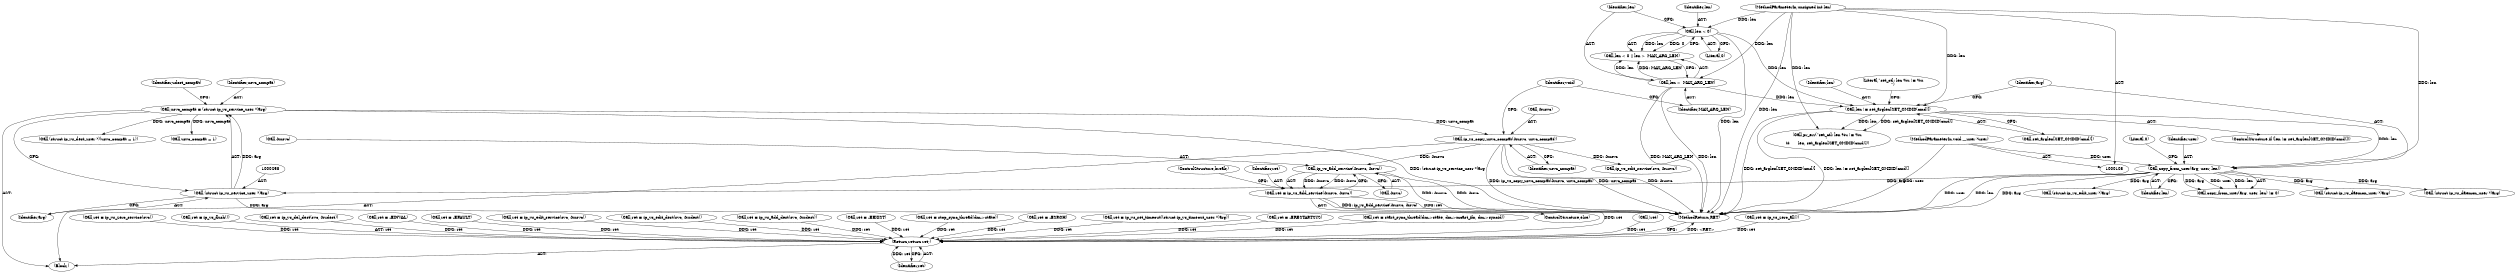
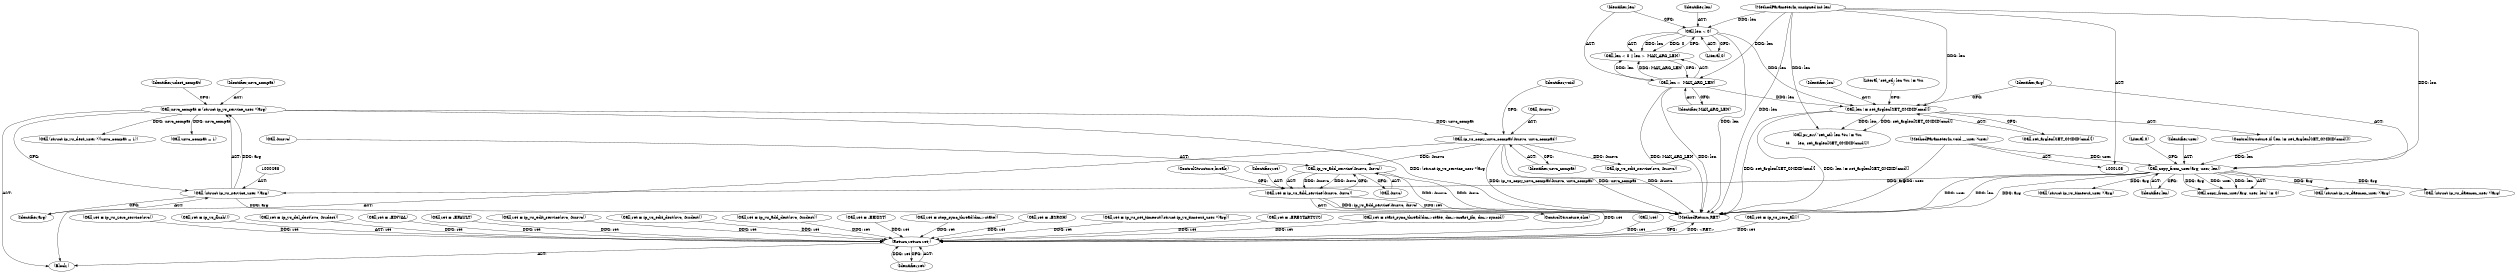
  digraph {
    n1 [label="(Call,ip_vs_add_service(&usvc, &svc))"]
    n2 [label="(Call,ret = ip_vs_add_service(&usvc, &svc))"]
    n3 [label="(MethodReturn,RET)"]
    n4 [label="(Call,&svc)"]
    n5 [label="(Return,return ret;)"]
    n6 [label="(ControlStructure,else)"]
    n7 [label="(Call,ip_vs_copy_usvc_compat(&usvc, usvc_compat))"]
    n8 [label="(Block,)"]
    n9 [label="(Call,ip_vs_edit_service(svc, &usvc))"]
    n10 [label="(Identifier,usvc_compat)"]
    n11 [label="(Call,usvc_compat = (struct ip_vs_service_user *)arg)"]
    n12 [label="(Call,(struct ip_vs_service_user *)arg)"]
    n13 [label="(Call,(struct ip_vs_dest_user *)(usvc_compat + 1))"]
    n14 [label="(Call,usvc_compat + 1)"]
    n15 [label="(Identifier,arg)"]
    n16 [label="(Call,copy_from_user(arg, user, len))"]
    n17 [label="(Identifier,len)"]
    n18 [label="(Call,copy_from_user(arg, user, len) != 0)"]
    n19 [label="(Call,(struct ip_vs_daemon_user *)arg)"]
    n20 [label="(Call,(struct ip_vs_daemon_user *)arg)"]
-   n21 [label="(Call,(struct ip_vs_edit_user *)arg)"]
+   n21 [label="(Call,(struct ip_vs_timeout_user *)arg)"]
    n22 [label="(MethodParameterIn,void __user *user)"]
    1000108
    n24 [label="(Call,len != set_arglen[SET_CMDID(cmd)])"]
    n25 [label="(Call,set_arglen[SET_CMDID(cmd)])"]
    n26 [label="(ControlStructure,if (len != set_arglen[SET_CMDID(cmd)]))"]
    n27 [label="(Call,pr_err(\"set_ctl: len %u != %u\n\",\n \t\t       len, set_arglen[SET_CMDID(cmd)]))"]
    n28 [label="(Call,len < 0)"]
    n29 [label="(Literal,0)"]
    n30 [label="(Call,len < 0 || len >  MAX_ARG_LEN)"]
    n31 [label="(Call,len >  MAX_ARG_LEN)"]
    n32 [label="(Identifier,MAX_ARG_LEN)"]
    n33 [label="(MethodParameterIn,unsigned int len)"]
    n34 [label="(Identifier,ret)"]
    n35 [label="(Identifier,udest_compat)"]
    n36 [label="(Identifier,len)"]
    n37 [label="(Call,ret = start_sync_thread(dm->state, dm->mcast_ifn, dm->syncid))"]
    n38 [label="(Identifier,usvc_compat)"]
    n39 [label="(Literal,\"set_ctl: len %u != %u\n\")"]
    n40 [label="(Identifier,user)"]
    n41 [label="(Call,!ret)"]
    n42 [label="(Call,ret = ip_vs_zero_all())"]
    n43 [label="(Call,ret = ip_vs_zero_service(svc))"]
    n44 [label="(Identifier,len)"]
    n45 [label="(Literal,0)"]
    n46 [label="(Call,ret = ip_vs_flush())"]
    n47 [label="(Identifier,arg)"]
    n48 [label="(Call,ret = ip_vs_del_dest(svc, &udest))"]
    n49 [label="(Call,ret = -EINVAL)"]
    n50 [label="(Call,ret = -EFAULT)"]
    n51 [label="(Call,ret = ip_vs_edit_service(svc, &usvc))"]
    n52 [label="(Call,&usvc)"]
    n53 [label="(Call,ret = ip_vs_edit_dest(svc, &udest))"]
    n54 [label="(ControlStructure,break;)"]
    n55 [label="(Call,ret = ip_vs_add_dest(svc, &udest))"]
    n56 [label="(Call,ret = -EEXIST)"]
    n57 [label="(Identifier,ret)"]
    n58 [label="(Call,ret = stop_sync_thread(dm->state))"]
    n59 [label="(Call,ret = -ESRCH)"]
    n60 [label="(Identifier,len)"]
    n61 [label="(Identifier,void)"]
    n62 [label="(Call,&usvc)"]
    n63 [label="(Call,ret = ip_vs_set_timeout((struct ip_vs_timeout_user *)arg))"]
    n64 [label="(Call,ret = -ERESTARTSYS)"]
    1000258
    n1 -> n2 [label="AST: "]
    n1 -> n2 [label="DDG: &usvc"]
    n1 -> n2 [label="DDG: &svc"]
    n1 -> n3 [label="DDG: &usvc"]
    n1 -> n3 [label="DDG: &svc"]
    n1 -> n4 [label="CFG: "]
    n2 -> n1 [label="CFG: "]
    n2 -> n3 [label="DDG: ip_vs_add_service(&usvc, &svc)"]
    n2 -> n3 [label="DDG: ret"]
    n2 -> n5 [label="DDG: ret"]
    n2 -> n6 [label="AST: "]
    n3 -> n5 [label="CFG: "]
    n4 -> n1 [label="AST: "]
    n5 -> n3 [label="DDG: <RET>"]
    n5 -> n8 [label="AST: "]
    n5 -> n34 [label="CFG: "]
    n7 -> n1 [label="DDG: &usvc"]
    n7 -> n3 [label="DDG: &usvc"]
    n7 -> n3 [label="DDG: ip_vs_copy_usvc_compat(&usvc, usvc_compat)"]
    n7 -> n3 [label="DDG: usvc_compat"]
    n7 -> n8 [label="AST: "]
    n7 -> n9 [label="DDG: &usvc"]
    n7 -> n10 [label="CFG: "]
    n10 -> n7 [label="AST: "]
    n11 -> n3 [label="DDG: (struct ip_vs_service_user *)arg"]
    n11 -> n7 [label="DDG: usvc_compat"]
    n11 -> n8 [label="AST: "]
    n11 -> n12 [label="CFG: "]
    n11 -> n13 [label="DDG: usvc_compat"]
    n11 -> n14 [label="DDG: usvc_compat"]
    n12 -> n3 [label="DDG: arg"]
    n12 -> n11 [label="AST: "]
    n12 -> n11 [label="DDG: arg"]
    n12 -> n15 [label="CFG: "]
    n15 -> n12 [label="AST: "]
    n16 -> n3 [label="DDG: user"]
    n16 -> n3 [label="DDG: len"]
    n16 -> n3 [label="DDG: arg"]
    n16 -> n12 [label="DDG: arg"]
    n16 -> n17 [label="CFG: "]
    n16 -> n18 [label="AST: "]
    n16 -> n18 [label="DDG: arg"]
    n16 -> n18 [label="DDG: user"]
    n16 -> n18 [label="DDG: len"]
    n16 -> n19 [label="DDG: arg"]
    n16 -> n20 [label="DDG: arg"]
    n16 -> n21 [label="DDG: arg"]
    n17 -> n16 [label="AST: "]
    n22 -> n3 [label="DDG: user"]
    n22 -> n16 [label="DDG: user"]
    n22 -> 1000108 [label="AST: "]
    n24 -> n3 [label="DDG: len != set_arglen[SET_CMDID(cmd)]"]
    n24 -> n3 [label="DDG: set_arglen[SET_CMDID(cmd)]"]
-   n24 -> n16 [label="DDG: len"]
+   n26 -> n16 [label="DDG: len"]
    n24 -> n25 [label="CFG: "]
    n24 -> n26 [label="AST: "]
    n24 -> n27 [label="DDG: len"]
    n24 -> n27 [label="DDG: set_arglen[SET_CMDID(cmd)]"]
    n25 -> n24 [label="AST: "]
    n28 -> n3 [label="DDG: len"]
    n28 -> n24 [label="DDG: len"]
    n28 -> n29 [label="CFG: "]
    n28 -> n30 [label="AST: "]
    n28 -> n30 [label="DDG: len"]
    n28 -> n30 [label="DDG: 0"]
    n29 -> n28 [label="AST: "]
    n30 -> n28 [label="CFG: "]
    n30 -> n31 [label="CFG: "]
    n31 -> n3 [label="DDG: len"]
    n31 -> n3 [label="DDG: MAX_ARG_LEN"]
    n31 -> n24 [label="DDG: len"]
    n31 -> n30 [label="AST: "]
    n31 -> n30 [label="DDG: len"]
    n31 -> n30 [label="DDG: MAX_ARG_LEN"]
-   n61 -> n32 [label="CFG: "]
+   n31 -> n32 [label="CFG: "]
    n32 -> n31 [label="AST: "]
    n33 -> n3 [label="DDG: len"]
    n33 -> n16 [label="DDG: len"]
    n33 -> 1000108 [label="AST: "]
    n33 -> n24 [label="DDG: len"]
    n33 -> n27 [label="DDG: len"]
    n33 -> n28 [label="DDG: len"]
    n33 -> n31 [label="DDG: len"]
    n34 -> n5 [label="AST: "]
    n34 -> n5 [label="DDG: ret"]
    n35 -> n11 [label="CFG: "]
    n36 -> n28 [label="CFG: "]
    n36 -> n31 [label="AST: "]
    n37 -> n5 [label="DDG: ret"]
    n38 -> n11 [label="AST: "]
    n39 -> n24 [label="CFG: "]
    n40 -> n16 [label="AST: "]
    n41 -> n5 [label="DDG: ret"]
    n42 -> n5 [label="DDG: ret"]
    n43 -> n5 [label="DDG: ret"]
    n44 -> n24 [label="AST: "]
    n45 -> n16 [label="CFG: "]
    n46 -> n5 [label="AST: ret"]
    n47 -> n16 [label="AST: "]
    n47 -> n24 [label="CFG: "]
    n48 -> n5 [label="DDG: ret"]
    n49 -> n5 [label="DDG: ret"]
    n50 -> n5 [label="DDG: ret"]
    n51 -> n5 [label="DDG: ret"]
    n52 -> n1 [label="AST: "]
    n53 -> n5 [label="DDG: ret"]
    n54 -> n2 [label="CFG: "]
    n55 -> n5 [label="DDG: ret"]
    n56 -> n5 [label="DDG: ret"]
    n57 -> n2 [label="AST: "]
    n58 -> n5 [label="DDG: ret"]
    n59 -> n5 [label="DDG: ret"]
    n60 -> n28 [label="AST: "]
    n61 -> n7 [label="CFG: "]
    n62 -> n7 [label="AST: "]
    n63 -> n5 [label="DDG: ret"]
    n64 -> n5 [label="DDG: ret"]
    1000258 -> n12 [label="AST: "]
  }
